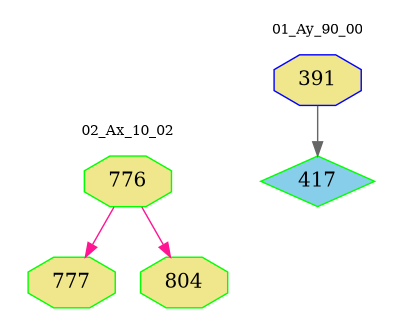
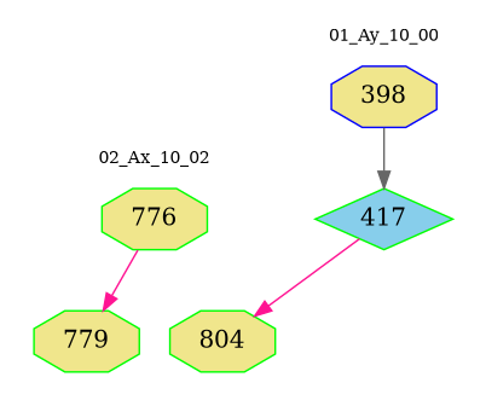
  digraph {
    node [color=green fillcolor=khaki shape=octagon style=filled]
    edge [color=deeppink]
    n1 [label=776]
-   n2 [label=777]
+   n2 [label=779]
    n3 [label=804]
-   n4 [color=blue label=391]
+   n4 [color=blue label=398]
    n5 [fillcolor=skyblue label=417 shape=diamond]
    subgraph cluster_1 {
      color=white
      fontsize=10
      label="02_Ax_10_02"
      n1
      n2
      n3
    }
    subgraph cluster_2 {
      color=white
      fontsize=10
-     label="01_Ay_90_00"
+     label="01_Ay_10_00"
      n4
      n5
    }
    n1 -> n2
-   n1 -> n3
+   n5 -> n3
    n4 -> n5 [color=gray40]
  }
